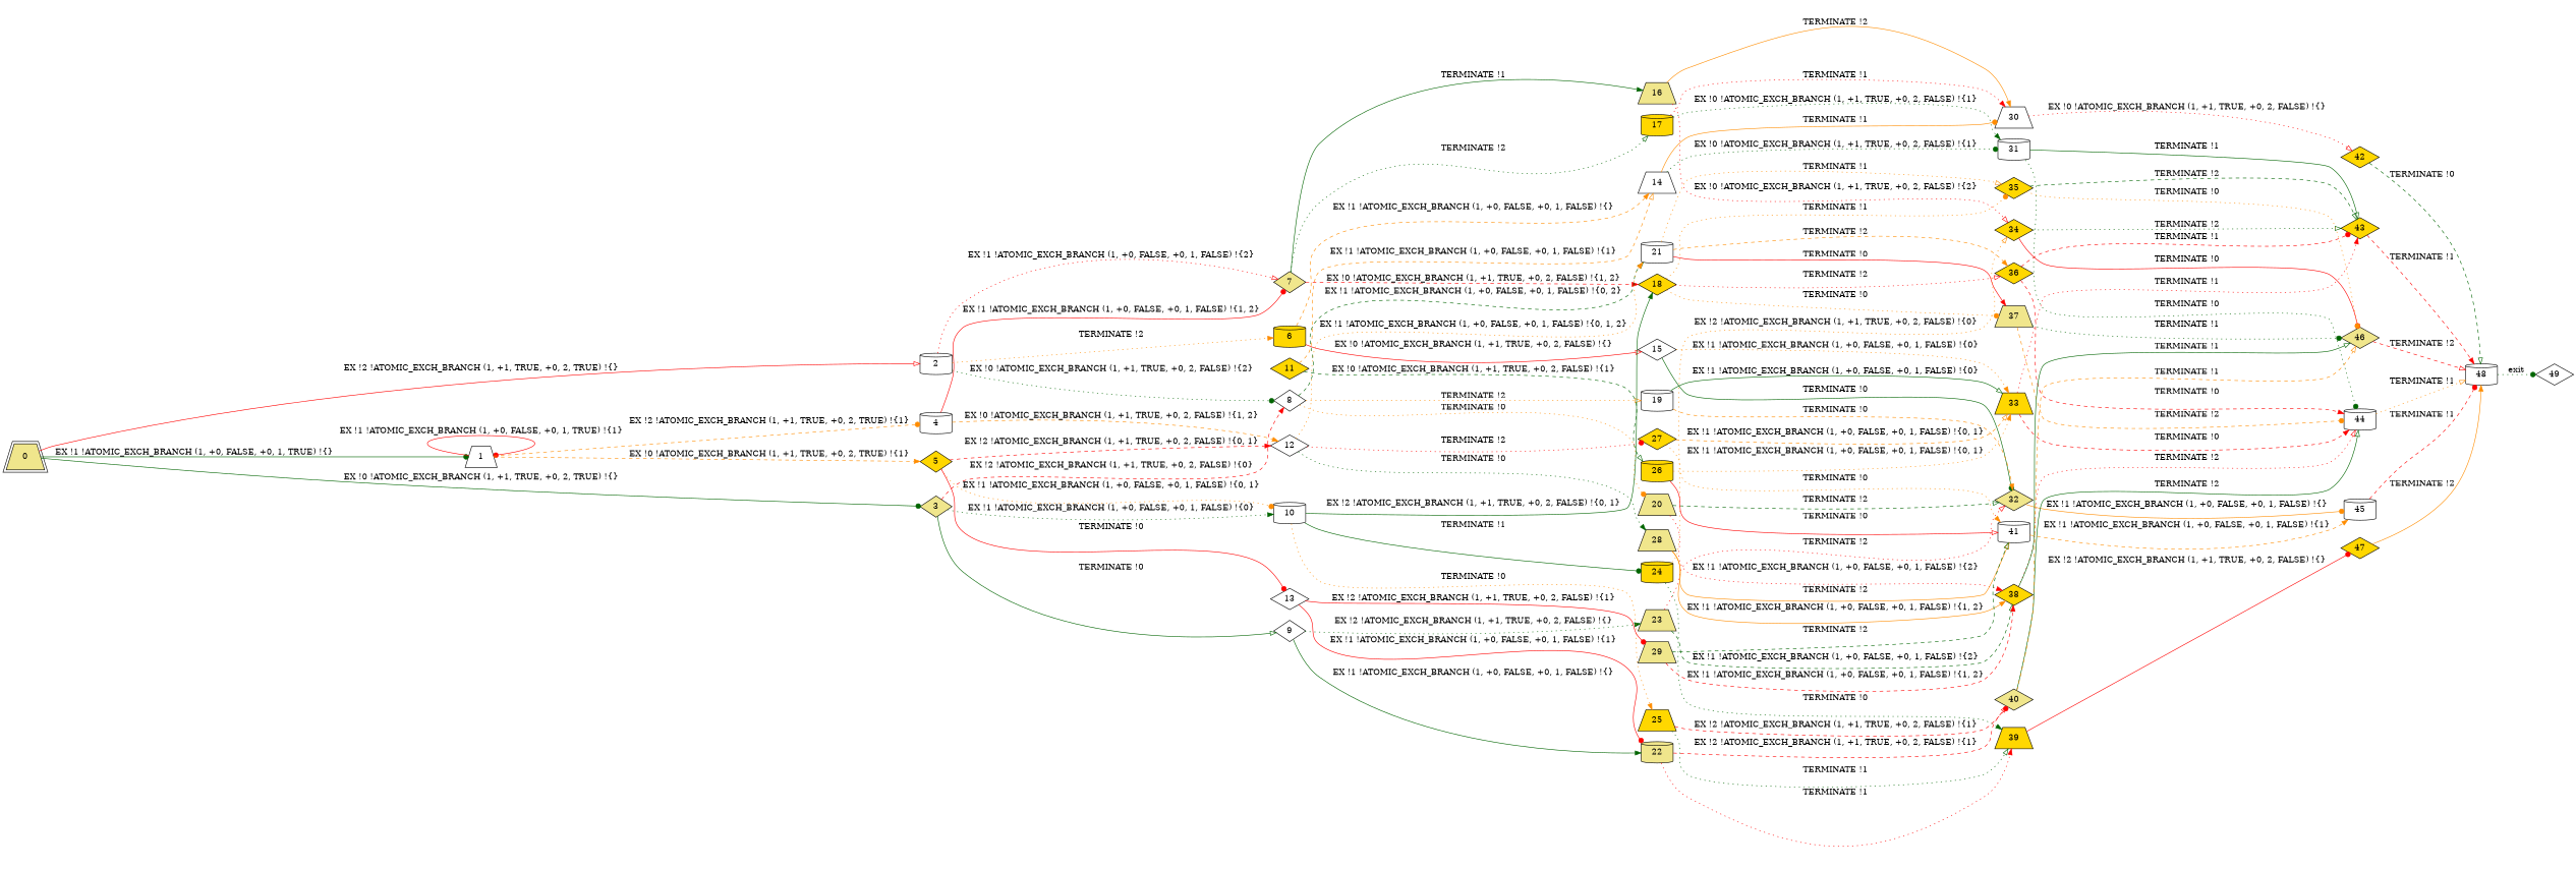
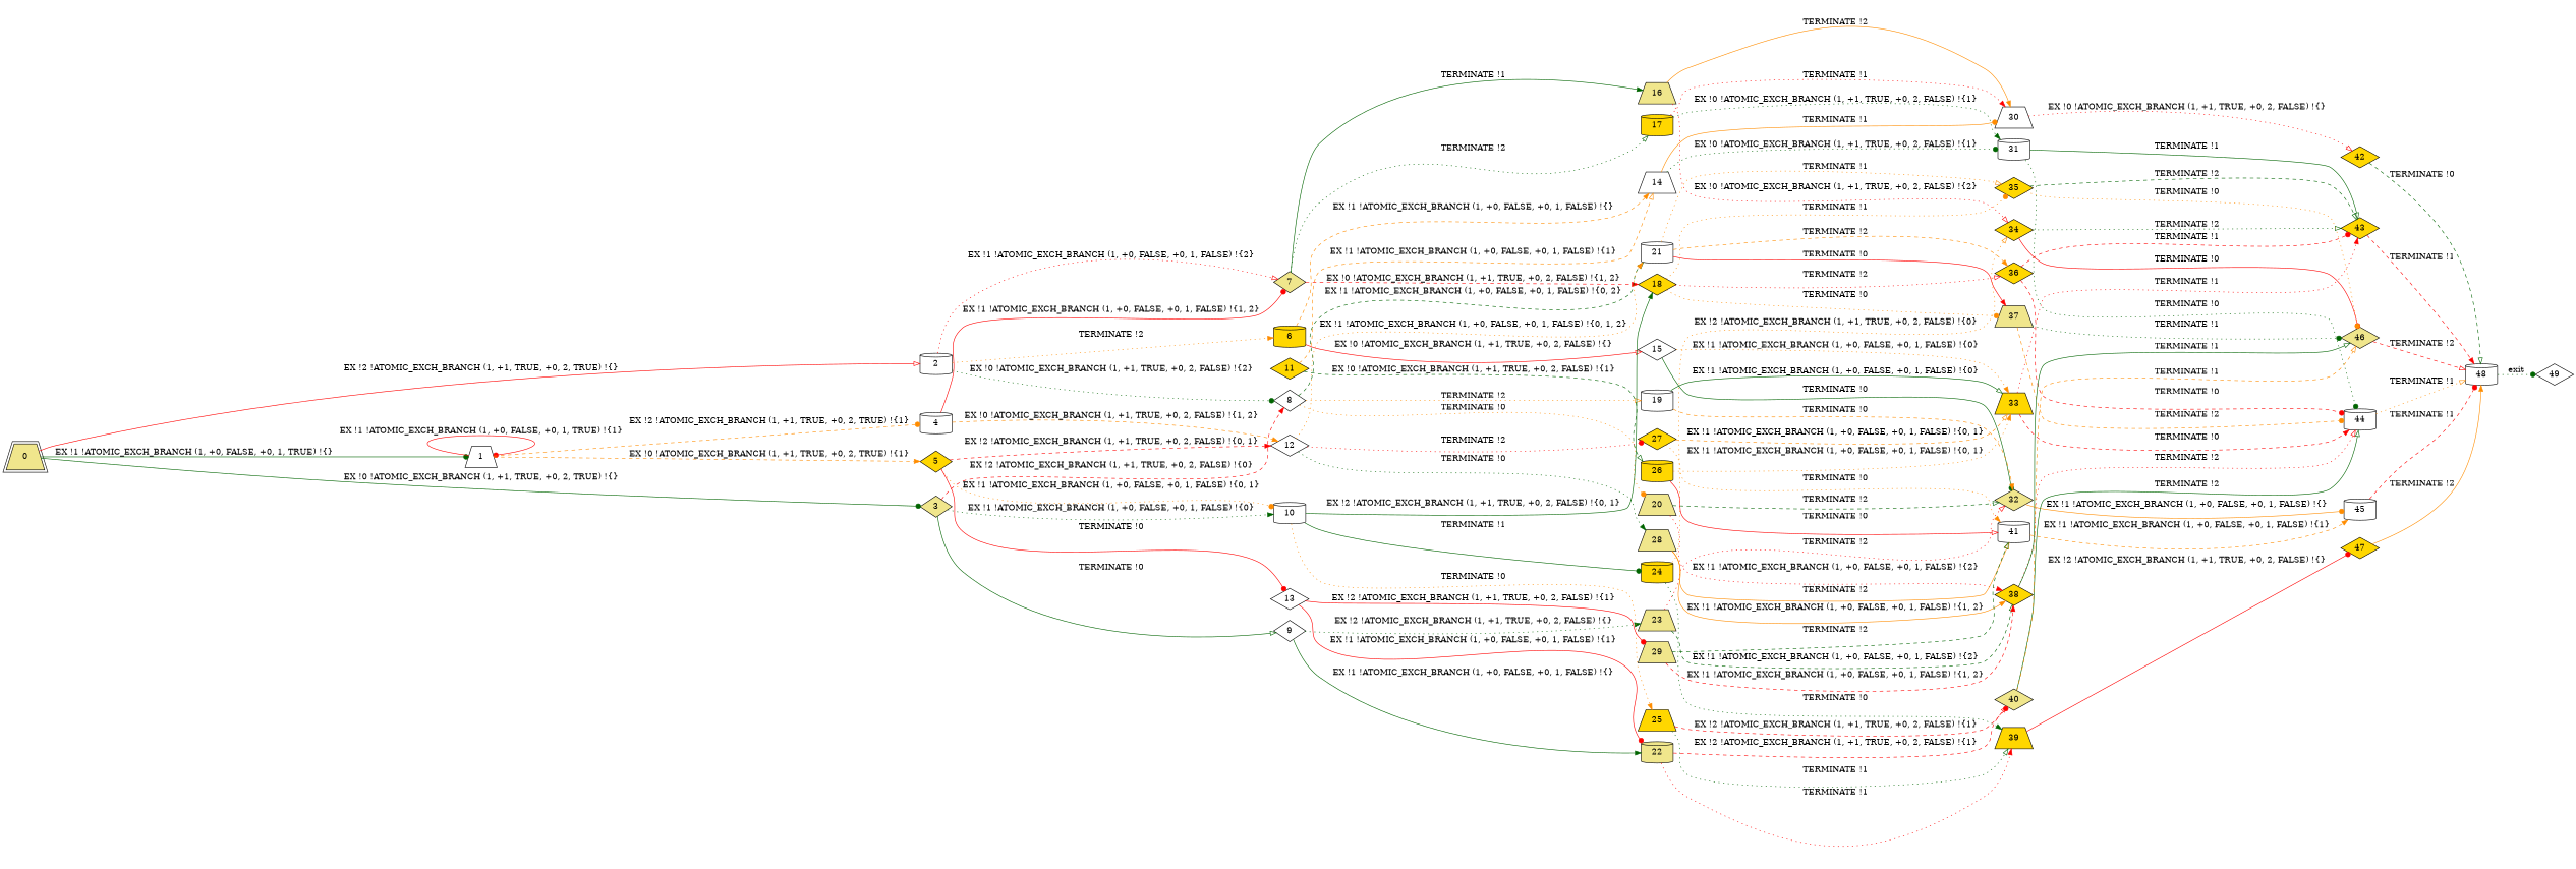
  digraph {
    rankdir=LR
    node [fillcolor=white shape=diamond style=filled]
    edge [arrowhead=normal color=red style=dotted]
    0 [fillcolor=khaki peripheries=2 shape=trapezium]
    1 [shape=trapezium]
    2 [shape=cylinder]
    3 [fillcolor=khaki]
    4 [shape=cylinder]
    5 [fillcolor=gold]
    6 [fillcolor=gold shape=cylinder]
    7 [fillcolor=khaki]
    8
    9
    10 [shape=cylinder]
    12
    13
    14 [shape=trapezium]
    15
    16 [fillcolor=khaki shape=trapezium]
    17 [fillcolor=gold shape=cylinder]
    18 [fillcolor=gold]
    19 [shape=cylinder]
    20 [fillcolor=khaki shape=trapezium]
    21 [shape=cylinder]
    22 [fillcolor=khaki shape=cylinder]
    23 [fillcolor=khaki shape=trapezium]
    24 [fillcolor=gold shape=cylinder]
    25 [fillcolor=gold shape=trapezium]
    11 [fillcolor=gold]
    26 [fillcolor=gold shape=cylinder]
    27 [fillcolor=gold]
    28 [fillcolor=khaki shape=trapezium]
    29 [fillcolor=khaki shape=trapezium]
    30 [shape=trapezium]
    31 [shape=cylinder]
    32 [fillcolor=khaki]
    33 [fillcolor=gold shape=trapezium]
    34 [fillcolor=gold]
    35 [fillcolor=gold]
    36 [fillcolor=gold]
    37 [fillcolor=khaki shape=trapezium]
    38 [fillcolor=gold]
    39 [fillcolor=gold shape=trapezium]
    40 [fillcolor=khaki]
    41 [shape=cylinder]
    42 [fillcolor=gold]
    43 [fillcolor=gold]
    44 [shape=cylinder]
    45 [shape=cylinder]
    46 [fillcolor=khaki]
    47 [fillcolor=gold]
    48 [shape=cylinder]
    49
    0 -> 1 [arrowhead=dot color=darkgreen label="EX !1 !ATOMIC_EXCH_BRANCH (1, +0, FALSE, +0, 1, TRUE) !{}" style=solid]
    0 -> 2 [arrowhead=onormal label="EX !2 !ATOMIC_EXCH_BRANCH (1, +1, TRUE, +0, 2, TRUE) !{}" style=solid]
    0 -> 3 [arrowhead=dot color=darkgreen label="EX !0 !ATOMIC_EXCH_BRANCH (1, +1, TRUE, +0, 2, TRUE) !{}" style=solid]
    1 -> 1 [arrowhead=dot label="EX !1 !ATOMIC_EXCH_BRANCH (1, +0, FALSE, +0, 1, TRUE) !{1}" style=solid]
    1 -> 4 [arrowhead=dot color=darkorange label="EX !2 !ATOMIC_EXCH_BRANCH (1, +1, TRUE, +0, 2, TRUE) !{1}" style=dashed]
    1 -> 5 [color=darkorange label="EX !0 !ATOMIC_EXCH_BRANCH (1, +1, TRUE, +0, 2, TRUE) !{1}" style=dashed]
    2 -> 6 [color=darkorange label="TERMINATE !2"]
    2 -> 7 [arrowhead=onormal label="EX !1 !ATOMIC_EXCH_BRANCH (1, +0, FALSE, +0, 1, FALSE) !{2}"]
    2 -> 8 [arrowhead=dot color=darkgreen label="EX !0 !ATOMIC_EXCH_BRANCH (1, +1, TRUE, +0, 2, FALSE) !{2}"]
    3 -> 8 [label="EX !2 !ATOMIC_EXCH_BRANCH (1, +1, TRUE, +0, 2, FALSE) !{0}" style=dashed]
    3 -> 9 [arrowhead=onormal color=darkgreen label="TERMINATE !0" style=solid]
    3 -> 10 [color=darkgreen label="EX !1 !ATOMIC_EXCH_BRANCH (1, +0, FALSE, +0, 1, FALSE) !{0}"]
    4 -> 7 [arrowhead=dot label="EX !1 !ATOMIC_EXCH_BRANCH (1, +0, FALSE, +0, 1, FALSE) !{1, 2}" style=solid]
    4 -> 12 [color=darkorange label="EX !0 !ATOMIC_EXCH_BRANCH (1, +1, TRUE, +0, 2, FALSE) !{1, 2}" style=dashed]
    5 -> 10 [arrowhead=dot color=darkorange label="EX !1 !ATOMIC_EXCH_BRANCH (1, +0, FALSE, +0, 1, FALSE) !{0, 1}"]
    5 -> 12 [label="EX !2 !ATOMIC_EXCH_BRANCH (1, +1, TRUE, +0, 2, FALSE) !{0, 1}" style=dashed]
    5 -> 13 [arrowhead=dot label="TERMINATE !0" style=solid]
    6 -> 14 [color=darkorange label="EX !1 !ATOMIC_EXCH_BRANCH (1, +0, FALSE, +0, 1, FALSE) !{}" style=dashed]
    6 -> 15 [arrowhead=onormal label="EX !0 !ATOMIC_EXCH_BRANCH (1, +1, TRUE, +0, 2, FALSE) !{}" style=solid]
    7 -> 16 [color=darkgreen label="TERMINATE !1" style=solid]
    7 -> 17 [arrowhead=onormal color=darkgreen label="TERMINATE !2"]
    7 -> 18 [label="EX !0 !ATOMIC_EXCH_BRANCH (1, +1, TRUE, +0, 2, FALSE) !{1, 2}" style=dashed]
    8 -> 19 [arrowhead=onormal color=darkorange label="TERMINATE !2"]
    8 -> 20 [arrowhead=dot color=darkorange label="TERMINATE !0"]
    8 -> 21 [arrowhead=onormal color=darkgreen label="EX !1 !ATOMIC_EXCH_BRANCH (1, +0, FALSE, +0, 1, FALSE) !{0, 2}" style=dashed]
    9 -> 22 [color=darkgreen label="EX !1 !ATOMIC_EXCH_BRANCH (1, +0, FALSE, +0, 1, FALSE) !{}" style=solid]
    9 -> 23 [color=darkgreen label="EX !2 !ATOMIC_EXCH_BRANCH (1, +1, TRUE, +0, 2, FALSE) !{}"]
    10 -> 18 [color=darkgreen label="EX !2 !ATOMIC_EXCH_BRANCH (1, +1, TRUE, +0, 2, FALSE) !{0, 1}" style=solid]
    10 -> 24 [arrowhead=dot color=darkgreen label="TERMINATE !1" style=solid]
    10 -> 25 [color=darkorange label="TERMINATE !0"]
    12 -> 21 [color=darkorange label="EX !1 !ATOMIC_EXCH_BRANCH (1, +0, FALSE, +0, 1, FALSE) !{0, 1, 2}"]
    12 -> 27 [arrowhead=dot label="TERMINATE !2"]
    12 -> 28 [color=darkgreen label="TERMINATE !0"]
    13 -> 22 [arrowhead=dot label="EX !1 !ATOMIC_EXCH_BRANCH (1, +0, FALSE, +0, 1, FALSE) !{1}" style=solid]
    13 -> 29 [arrowhead=dot label="EX !2 !ATOMIC_EXCH_BRANCH (1, +1, TRUE, +0, 2, FALSE) !{1}" style=solid]
    14 -> 30 [arrowhead=dot color=darkorange label="TERMINATE !1" style=solid]
    14 -> 31 [arrowhead=dot color=darkgreen label="EX !0 !ATOMIC_EXCH_BRANCH (1, +1, TRUE, +0, 2, FALSE) !{1}"]
    15 -> 32 [arrowhead=dot color=darkgreen label="TERMINATE !0" style=solid]
    15 -> 33 [color=darkorange label="EX !1 !ATOMIC_EXCH_BRANCH (1, +0, FALSE, +0, 1, FALSE) !{0}"]
    16 -> 30 [color=darkorange label="TERMINATE !2" style=solid]
    16 -> 34 [arrowhead=onormal label="EX !0 !ATOMIC_EXCH_BRANCH (1, +1, TRUE, +0, 2, FALSE) !{2}"]
    17 -> 30 [label="TERMINATE !1"]
    17 -> 31 [color=darkgreen label="EX !0 !ATOMIC_EXCH_BRANCH (1, +1, TRUE, +0, 2, FALSE) !{1}"]
    18 -> 35 [arrowhead=dot color=darkorange label="TERMINATE !1"]
    18 -> 36 [arrowhead=onormal label="TERMINATE !2"]
    18 -> 37 [arrowhead=dot color=darkorange label="TERMINATE !0"]
    19 -> 32 [color=darkorange label="TERMINATE !0" style=dashed]
    19 -> 33 [arrowhead=onormal color=darkgreen label="EX !1 !ATOMIC_EXCH_BRANCH (1, +0, FALSE, +0, 1, FALSE) !{0}" style=solid]
    20 -> 32 [arrowhead=onormal color=darkgreen label="TERMINATE !2" style=dashed]
    20 -> 38 [label="EX !1 !ATOMIC_EXCH_BRANCH (1, +0, FALSE, +0, 1, FALSE) !{2}"]
    21 -> 35 [arrowhead=onormal color=darkorange label="TERMINATE !1"]
    21 -> 36 [color=darkorange label="TERMINATE !2" style=dashed]
    21 -> 37 [label="TERMINATE !0" style=solid]
    22 -> 39 [label="TERMINATE !1"]
    22 -> 40 [arrowhead=onormal label="EX !2 !ATOMIC_EXCH_BRANCH (1, +1, TRUE, +0, 2, FALSE) !{1}" style=dashed]
    23 -> 32 [arrowhead=onormal label="TERMINATE !2"]
    23 -> 38 [arrowhead=onormal color=darkgreen label="EX !1 !ATOMIC_EXCH_BRANCH (1, +0, FALSE, +0, 1, FALSE) !{2}" style=dashed]
    24 -> 34 [arrowhead=onormal color=darkorange label="EX !2 !ATOMIC_EXCH_BRANCH (1, +1, TRUE, +0, 2, FALSE) !{0}"]
    24 -> 39 [color=darkgreen label="TERMINATE !0"]
    25 -> 39 [arrowhead=onormal color=darkgreen label="TERMINATE !1"]
    25 -> 40 [arrowhead=dot label="EX !2 !ATOMIC_EXCH_BRANCH (1, +1, TRUE, +0, 2, FALSE) !{1}" style=dashed]
    11 -> 14 [arrowhead=onormal color=darkorange label="EX !1 !ATOMIC_EXCH_BRANCH (1, +0, FALSE, +0, 1, FALSE) !{1}" style=dashed]
    11 -> 26 [arrowhead=onormal color=darkgreen label="EX !0 !ATOMIC_EXCH_BRANCH (1, +1, TRUE, +0, 2, FALSE) !{1}" style=dashed]
    26 -> 33 [color=darkorange label="EX !1 !ATOMIC_EXCH_BRANCH (1, +0, FALSE, +0, 1, FALSE) !{0, 1}"]
    26 -> 41 [arrowhead=onormal label="TERMINATE !0" style=solid]
    27 -> 33 [arrowhead=onormal color=darkorange label="EX !1 !ATOMIC_EXCH_BRANCH (1, +0, FALSE, +0, 1, FALSE) !{0, 1}" style=dashed]
    27 -> 41 [color=darkorange label="TERMINATE !0"]
    28 -> 38 [color=darkorange label="EX !1 !ATOMIC_EXCH_BRANCH (1, +0, FALSE, +0, 1, FALSE) !{1, 2}" style=solid]
    28 -> 41 [arrowhead=onormal color=darkorange label="TERMINATE !2" style=solid]
    29 -> 38 [label="EX !1 !ATOMIC_EXCH_BRANCH (1, +0, FALSE, +0, 1, FALSE) !{1, 2}" style=dashed]
    29 -> 41 [arrowhead=onormal color=darkgreen label="TERMINATE !2" style=dashed]
    30 -> 42 [arrowhead=onormal label="EX !0 !ATOMIC_EXCH_BRANCH (1, +1, TRUE, +0, 2, FALSE) !{}"]
    31 -> 43 [arrowhead=onormal color=darkgreen label="TERMINATE !1" style=solid]
    31 -> 44 [arrowhead=dot color=darkgreen label="TERMINATE !0"]
    32 -> 45 [arrowhead=dot color=darkorange label="EX !1 !ATOMIC_EXCH_BRANCH (1, +0, FALSE, +0, 1, FALSE) !{}" style=solid]
    33 -> 43 [label="TERMINATE !1"]
    33 -> 44 [label="TERMINATE !0" style=dashed]
    34 -> 43 [arrowhead=onormal color=darkgreen label="TERMINATE !2"]
    34 -> 46 [arrowhead=dot label="TERMINATE !0" style=solid]
    35 -> 43 [arrowhead=onormal color=darkgreen label="TERMINATE !2" style=dashed]
    35 -> 46 [arrowhead=dot color=darkorange label="TERMINATE !0"]
    36 -> 43 [arrowhead=dot label="TERMINATE !1" style=dashed]
-   36 -> 44 [label="TERMINATE !0" style=dashed]
+   36 -> 44 [arrowhead=dot label="TERMINATE !0" style=dashed]
    37 -> 44 [arrowhead=dot color=darkorange label="TERMINATE !2" style=dashed]
    37 -> 46 [arrowhead=dot color=darkgreen label="TERMINATE !1"]
    38 -> 44 [arrowhead=onormal label="TERMINATE !2"]
    38 -> 46 [arrowhead=onormal color=darkgreen label="TERMINATE !1" style=solid]
    39 -> 47 [arrowhead=dot label="EX !2 !ATOMIC_EXCH_BRANCH (1, +1, TRUE, +0, 2, FALSE) !{}" style=solid]
    40 -> 44 [arrowhead=onormal color=darkgreen label="TERMINATE !2" style=solid]
    40 -> 46 [arrowhead=onormal color=darkorange label="TERMINATE !1" style=dashed]
    41 -> 45 [color=darkorange label="EX !1 !ATOMIC_EXCH_BRANCH (1, +0, FALSE, +0, 1, FALSE) !{1}" style=dashed]
    42 -> 48 [arrowhead=onormal color=darkgreen label="TERMINATE !0" style=dashed]
    43 -> 48 [label="TERMINATE !1" style=dashed]
    44 -> 48 [arrowhead=onormal color=darkorange label="TERMINATE !1"]
    45 -> 48 [arrowhead=dot label="TERMINATE !1" style=dashed]
    46 -> 48 [arrowhead=onormal label="TERMINATE !2" style=dashed]
    47 -> 48 [color=darkorange label="TERMINATE !2" style=solid]
    48 -> 49 [arrowhead=dot color=darkgreen label=exit]
  }
